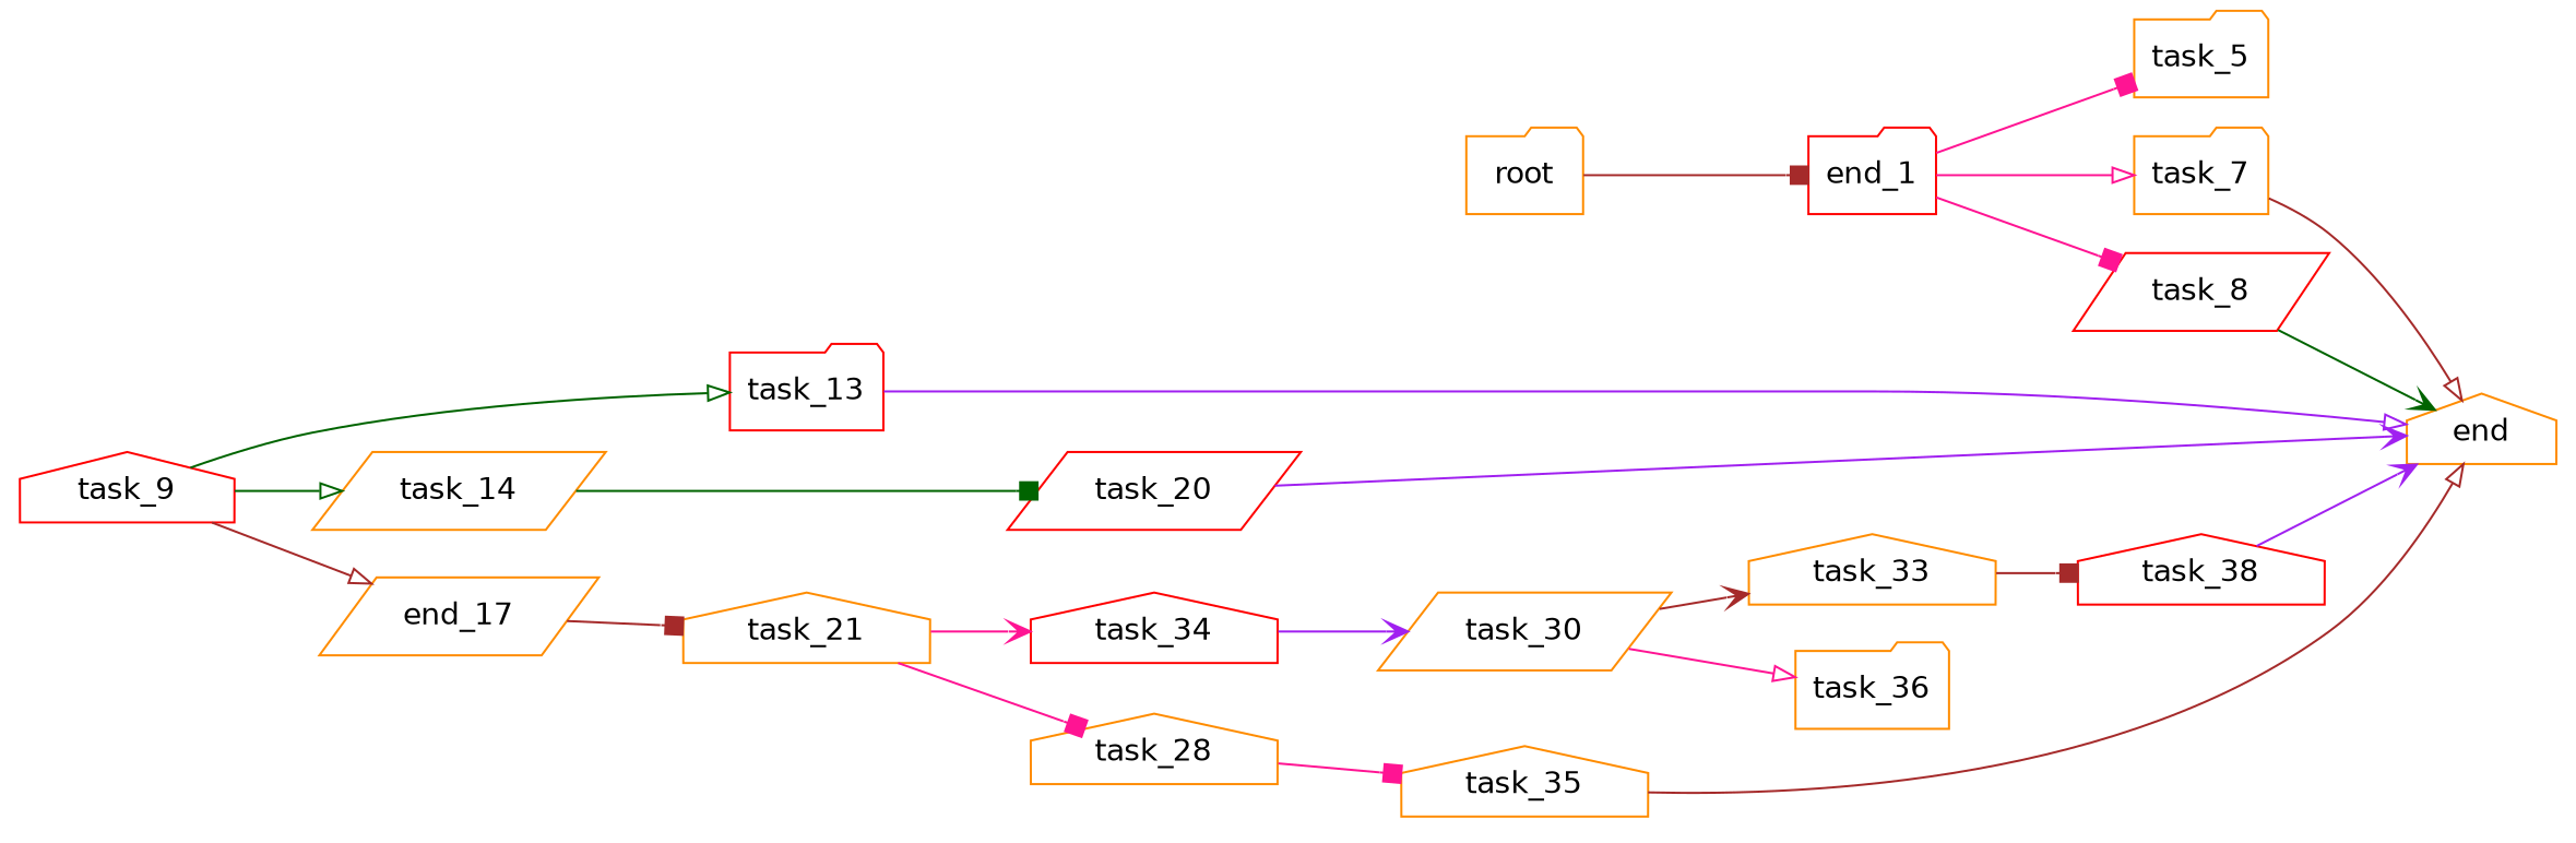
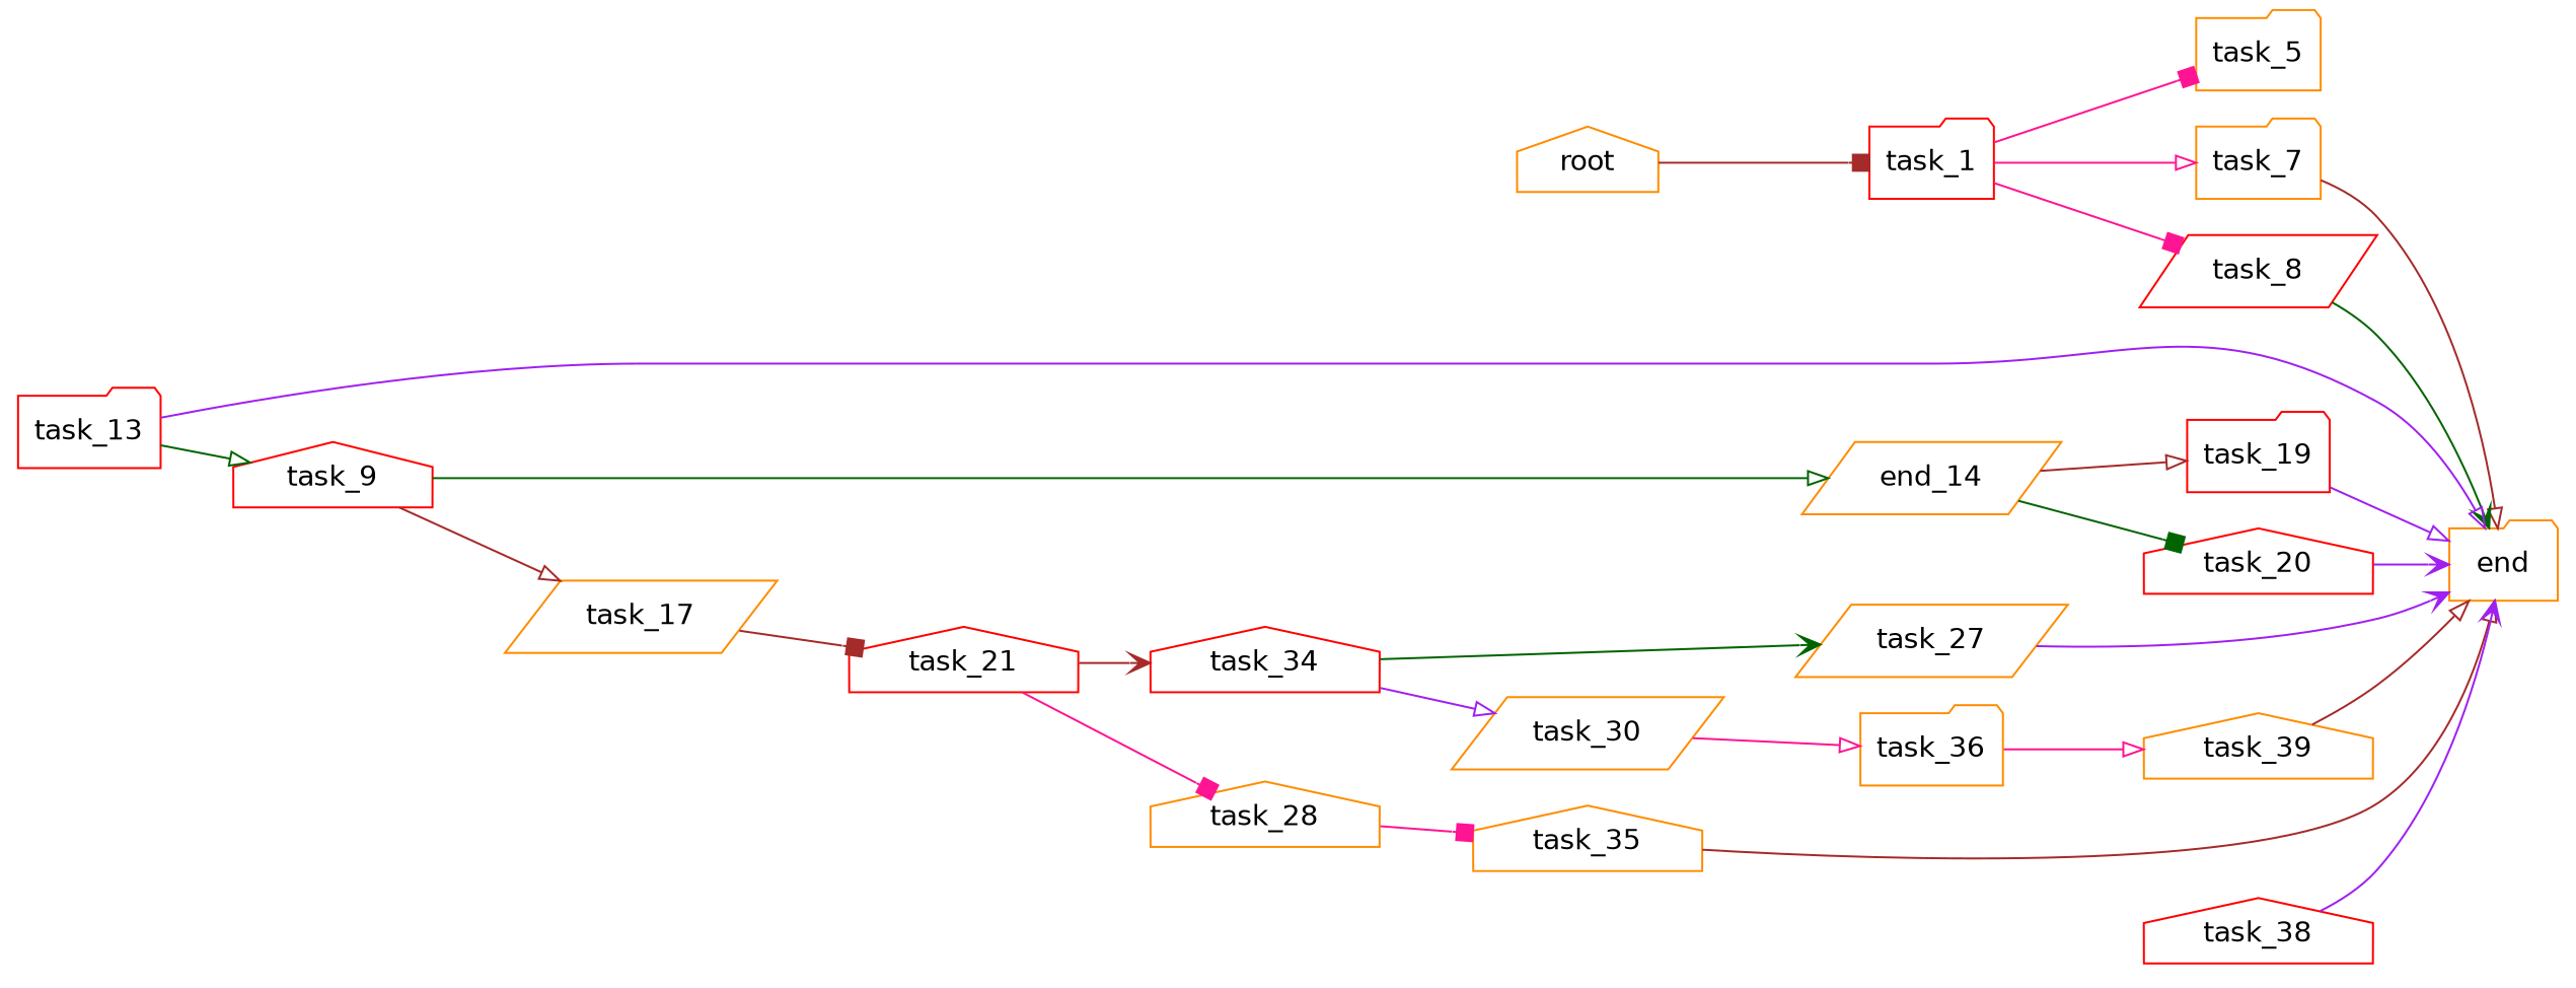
  digraph {
    fontname="DejaVu Sans"
    rankdir=LR
    node [color=darkorange fontname="DejaVu Sans" shape=house]
    edge [arrowhead=onormal color=brown fontname="DejaVu Sans"]
-   root [shape=folder]
-   task_1 [color=red shape=folder label=end_1]
+   root
+   task_1 [color=red shape=folder]
    task_5 [shape=folder]
    task_7 [shape=folder]
    task_8 [color=red shape=parallelogram]
-   end
+   end [shape=folder]
    task_9 [color=red]
    task_13 [color=red shape=folder]
-   task_14 [shape=parallelogram]
-   task_17 [shape=parallelogram label=end_17]
-   task_20 [color=red shape=parallelogram]
-   task_21
+   task_14 [shape=parallelogram label=end_14]
+   task_17 [shape=parallelogram]
+   task_19 [color=red shape=folder]
+   task_20 [color=red]
+   task_21 [color=red]
    n14 [color=red label=task_34]
    task_28
+   task_27 [shape=parallelogram]
    task_30 [shape=parallelogram]
    task_35
-   task_33
    task_36 [shape=folder]
    task_38 [color=red]
+   task_39
    root -> task_1 [arrowhead=box]
    task_1 -> task_5 [arrowhead=box color=deeppink]
    task_1 -> task_7 [color=deeppink]
    task_1 -> task_8 [arrowhead=box color=deeppink]
    task_7 -> end
    task_8 -> end [arrowhead=vee color=darkgreen]
-   task_9 -> task_13 [color=darkgreen]
+   task_13 -> task_9 [color=darkgreen]
    task_9 -> task_14 [color=darkgreen]
    task_9 -> task_17
    task_13 -> end [color=purple]
+   task_14 -> task_19
    task_14 -> task_20 [arrowhead=box color=darkgreen]
    task_17 -> task_21 [arrowhead=box]
+   task_19 -> end [color=purple]
    task_20 -> end [arrowhead=vee color=purple]
-   task_21 -> n14 [arrowhead=vee color=deeppink]
+   task_21 -> n14 [arrowhead=vee]
    task_21 -> task_28 [arrowhead=box color=deeppink]
-   n14 -> task_30 [arrowhead=vee color=purple]
+   n14 -> task_27 [arrowhead=vee color=darkgreen]
+   n14 -> task_30 [color=purple]
    task_28 -> task_35 [arrowhead=box color=deeppink]
-   task_30 -> task_33 [arrowhead=vee]
+   task_27 -> end [arrowhead=vee color=purple]
    task_30 -> task_36 [color=deeppink]
    task_35 -> end
-   task_33 -> task_38 [arrowhead=box]
+   task_36 -> task_39 [color=deeppink]
    task_38 -> end [arrowhead=vee color=purple]
+   task_39 -> end
  }
